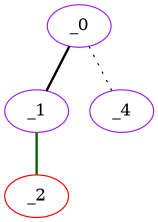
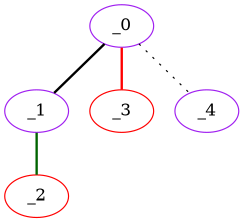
  graph {
    node [color=purple]
    edge [color=black style=bold]
    _0 [x=1.06987 y=3.05746]
    _1 [x=2.18757 y=0.698284]
+   _3 [color=red x=0.775253 y=0.272155]
    _4 [x=1.57622 y=0.996355]
    _2 [color=red x=2.23 y=2.94]
    _0 -- _1
+   _0 -- _3 [color=red]
    _0 -- _4 [style=dotted]
    _1 -- _2 [color=darkgreen]
  }
